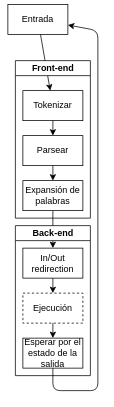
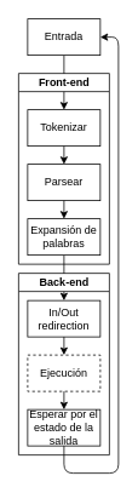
  <mxCell id="0" />
  <mxCell id="1" parent="0" />
  <mxCell id="2" value="" style="edgeStyle=none;html=1;" parent="1" source="3" target="6" edge="1"><mxGeometry relative="1" as="geometry"><mxPoint x="70" y="180" as="targetPoint" /><Array as="points" /></mxGeometry></mxCell>
- <mxCell id="3" value="Entrada" style="rounded=0;whiteSpace=wrap;html=1;" parent="1" vertex="1"><mxGeometry x="10" y="5" width="80" height="40" as="geometry" /></mxCell>
+ <mxCell id="3" value="Entrada" style="rounded=0;whiteSpace=wrap;html=1;" parent="1" vertex="1"><mxGeometry x="30" y="20" width="80" height="40" as="geometry" /></mxCell>
  <mxCell id="4" value="" style="edgeStyle=none;html=1;fontFamily=Helvetica;fontSize=12;fontColor=default;" parent="1" source="9" target="12" edge="1"><mxGeometry relative="1" as="geometry" /></mxCell>
  <mxCell id="5" value="Front-end" style="swimlane;startSize=20;horizontal=1;containerType=tree;strokeColor=default;fontFamily=Helvetica;fontSize=12;fontColor=default;fillColor=default;html=1;" parent="1" vertex="1"><mxGeometry x="20" y="80" width="100" height="210" as="geometry"><mxRectangle x="280" y="100" width="100" height="30" as="alternateBounds" /></mxGeometry></mxCell>
  <mxCell id="6" value="Tokenizar" style="whiteSpace=wrap;html=1;" parent="5" vertex="1"><mxGeometry x="10" y="40" width="80" height="40" as="geometry" /></mxCell>
  <mxCell id="7" value="Parsear" style="whiteSpace=wrap;html=1;strokeColor=default;fontFamily=Helvetica;fontSize=12;fontColor=default;fillColor=default;" parent="5" vertex="1"><mxGeometry x="10" y="100" width="80" height="40" as="geometry" /></mxCell>
  <mxCell id="8" style="edgeStyle=none;html=1;fontFamily=Helvetica;fontSize=12;fontColor=default;" parent="5" source="6" target="7" edge="1"><mxGeometry relative="1" as="geometry" /></mxCell>
  <mxCell id="9" value="Expansión de palabras" style="whiteSpace=wrap;html=1;strokeColor=default;fontFamily=Helvetica;fontSize=12;fontColor=default;fillColor=default;" parent="5" vertex="1"><mxGeometry x="10" y="160" width="80" height="40" as="geometry" /></mxCell>
  <mxCell id="10" style="edgeStyle=none;html=1;fontFamily=Helvetica;fontSize=12;fontColor=default;" parent="5" source="7" target="9" edge="1"><mxGeometry relative="1" as="geometry" /></mxCell>
  <mxCell id="11" value="Back-end" style="swimlane;startSize=20;horizontal=1;containerType=tree;strokeColor=default;fontFamily=Helvetica;fontSize=12;fontColor=default;fillColor=default;html=1;" parent="1" vertex="1"><mxGeometry x="20" y="300" width="100" height="200" as="geometry"><mxRectangle x="350" y="320" width="90" height="30" as="alternateBounds" /></mxGeometry></mxCell>
  <mxCell id="12" value="In/Out redirection" style="whiteSpace=wrap;html=1;" parent="11" vertex="1"><mxGeometry x="10" y="30" width="80" height="40" as="geometry" /></mxCell>
  <mxCell id="13" value="Ejecución" style="whiteSpace=wrap;html=1;dashed=1;" parent="11" vertex="1"><mxGeometry x="10" y="90" width="80" height="40" as="geometry" /></mxCell>
  <mxCell id="14" value="" style="edgeStyle=none;html=1;fontFamily=Helvetica;fontSize=12;fontColor=default;" parent="11" source="12" target="13" edge="1"><mxGeometry relative="1" as="geometry" /></mxCell>
  <mxCell id="15" value="Esperar por el estado de la salida" style="whiteSpace=wrap;html=1;" parent="11" vertex="1"><mxGeometry x="10" y="150" width="80" height="40" as="geometry" /></mxCell>
  <mxCell id="16" value="" style="edgeStyle=none;html=1;fontFamily=Helvetica;fontSize=12;fontColor=default;" parent="11" source="13" target="15" edge="1"><mxGeometry relative="1" as="geometry" /></mxCell>
  <mxCell id="17" style="edgeStyle=none;html=1;fontFamily=Helvetica;fontSize=12;fontColor=default;" parent="1" source="15" target="3" edge="1"><mxGeometry relative="1" as="geometry"><Array as="points"><mxPoint x="70" y="520" /><mxPoint x="130" y="520" /><mxPoint x="130" y="40" /></Array></mxGeometry></mxCell>
